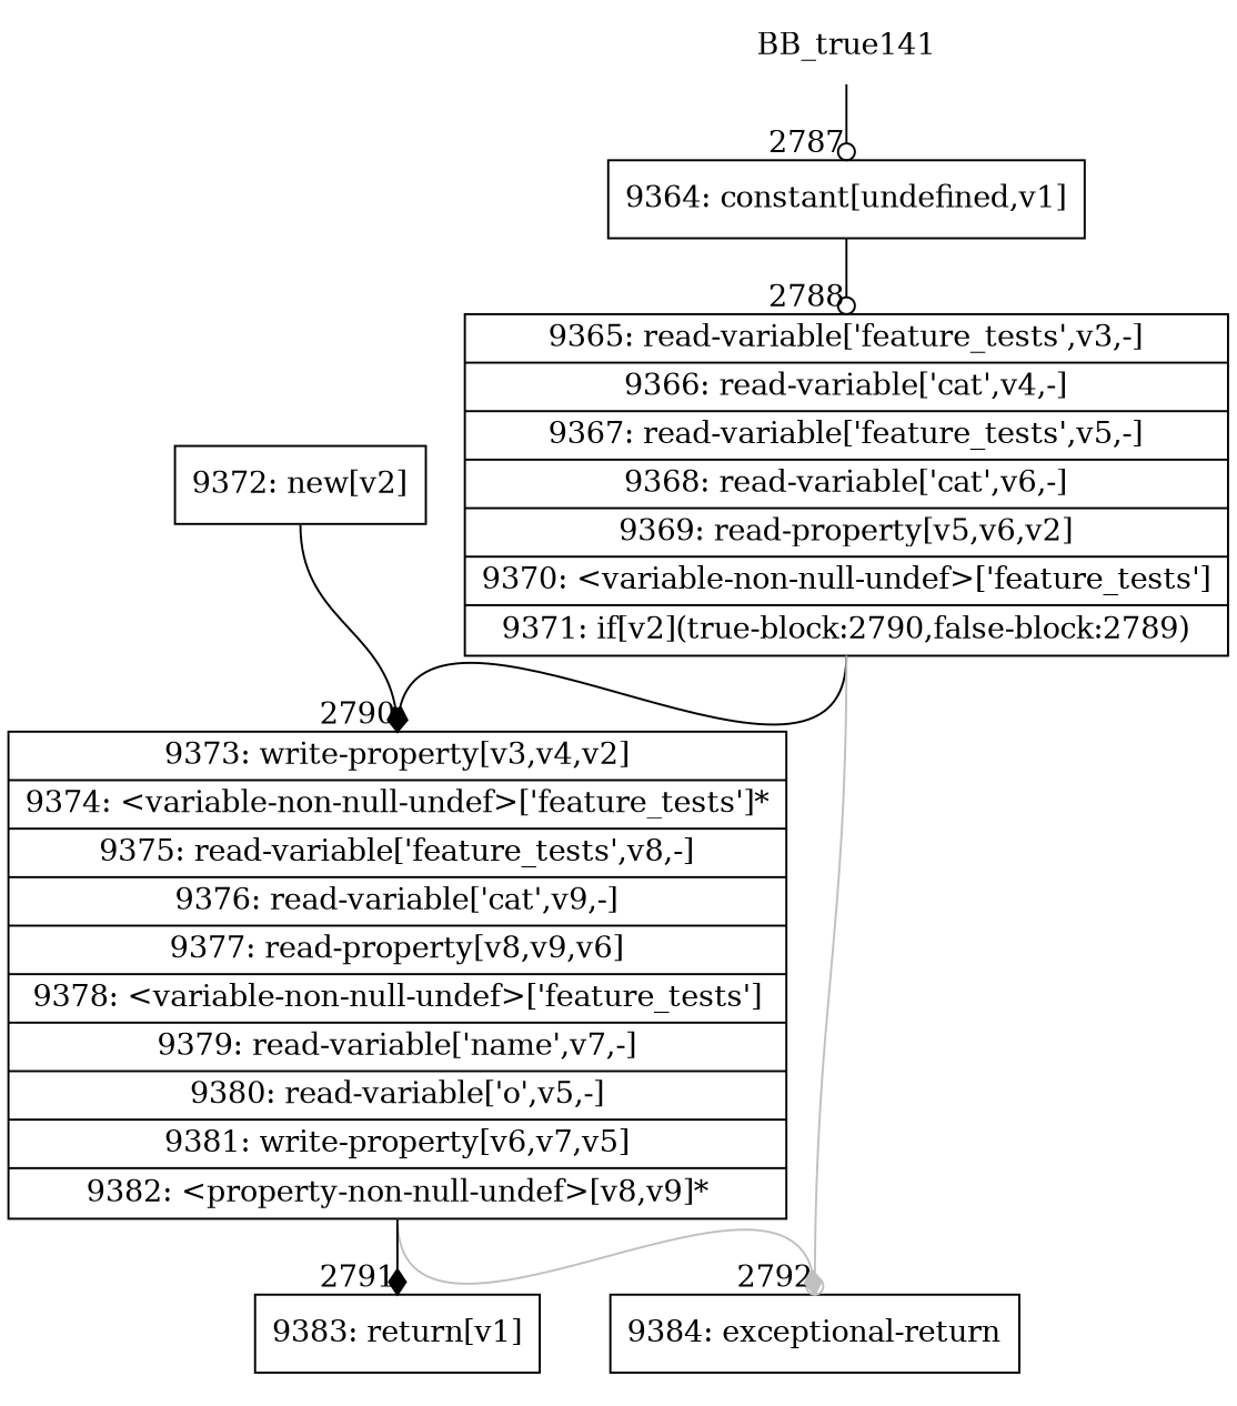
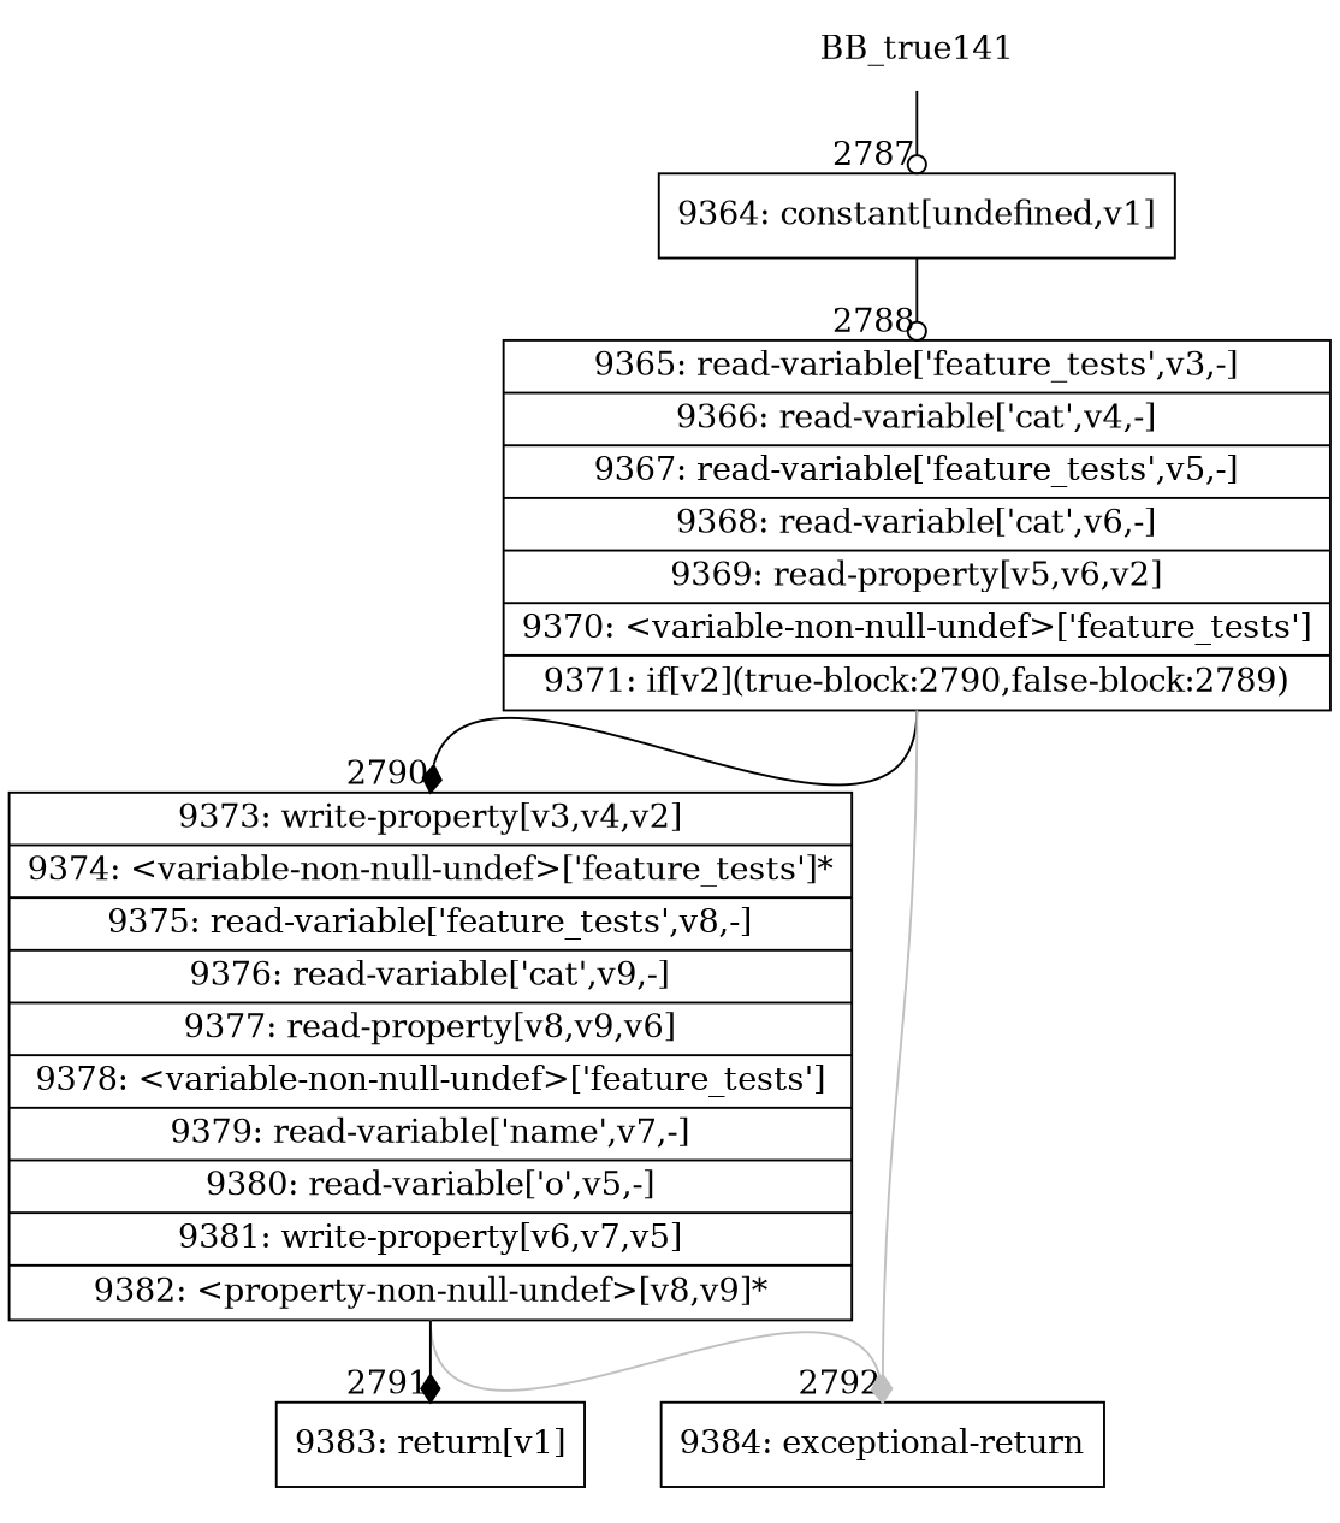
  digraph {
    rankdir=TD
    node [shape=record]
    edge [arrowhead=diamond headport=n tailport=s]
    n1 [label=BB_true141 shape=none]
    n2 [label="{9364: constant[undefined,v1]}"]
    n3 [label="{9365: read-variable['feature_tests',v3,-]|9366: read-variable['cat',v4,-]|9367: read-variable['feature_tests',v5,-]|9368: read-variable['cat',v6,-]|9369: read-property[v5,v6,v2]|9370: \<variable-non-null-undef\>['feature_tests']|9371: if[v2](true-block:2790,false-block:2789)}"]
    n4 [label="{9373: write-property[v3,v4,v2]|9374: \<variable-non-null-undef\>['feature_tests']*|9375: read-variable['feature_tests',v8,-]|9376: read-variable['cat',v9,-]|9377: read-property[v8,v9,v6]|9378: \<variable-non-null-undef\>['feature_tests']|9379: read-variable['name',v7,-]|9380: read-variable['o',v5,-]|9381: write-property[v6,v7,v5]|9382: \<property-non-null-undef\>[v8,v9]*}"]
    n5 [label="{9384: exceptional-return}"]
    n6 [label="{9383: return[v1]}"]
-   n7 [label="{9372: new[v2]}"]
    n1 -> n2 [arrowhead=odot headlabel="    2787"]
    n2 -> n3 [arrowhead=odot headlabel="      2788"]
    n3 -> n4 [headlabel="      2790"]
-   n3 -> n5 [arrowhead=odot color=gray headlabel="      2792"]
+   n3 -> n5 [color=gray headlabel="      2792"]
    n4 -> n5 [color=gray]
    n4 -> n6 [headlabel="      2791"]
-   n7 -> n4
  }
